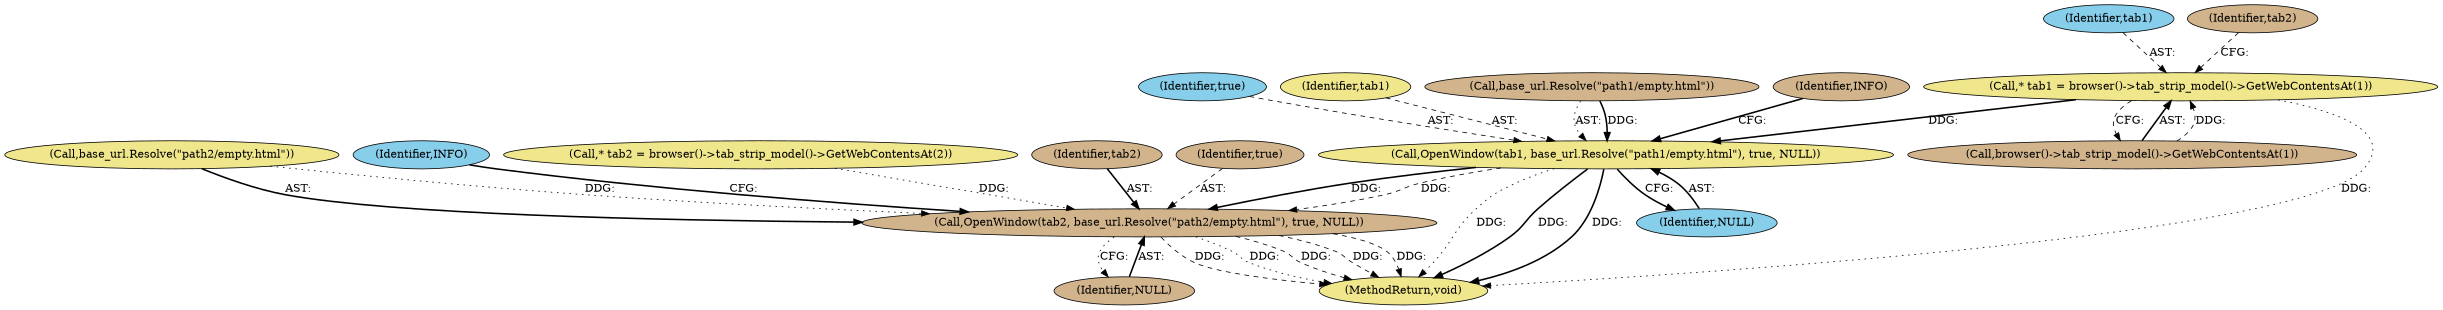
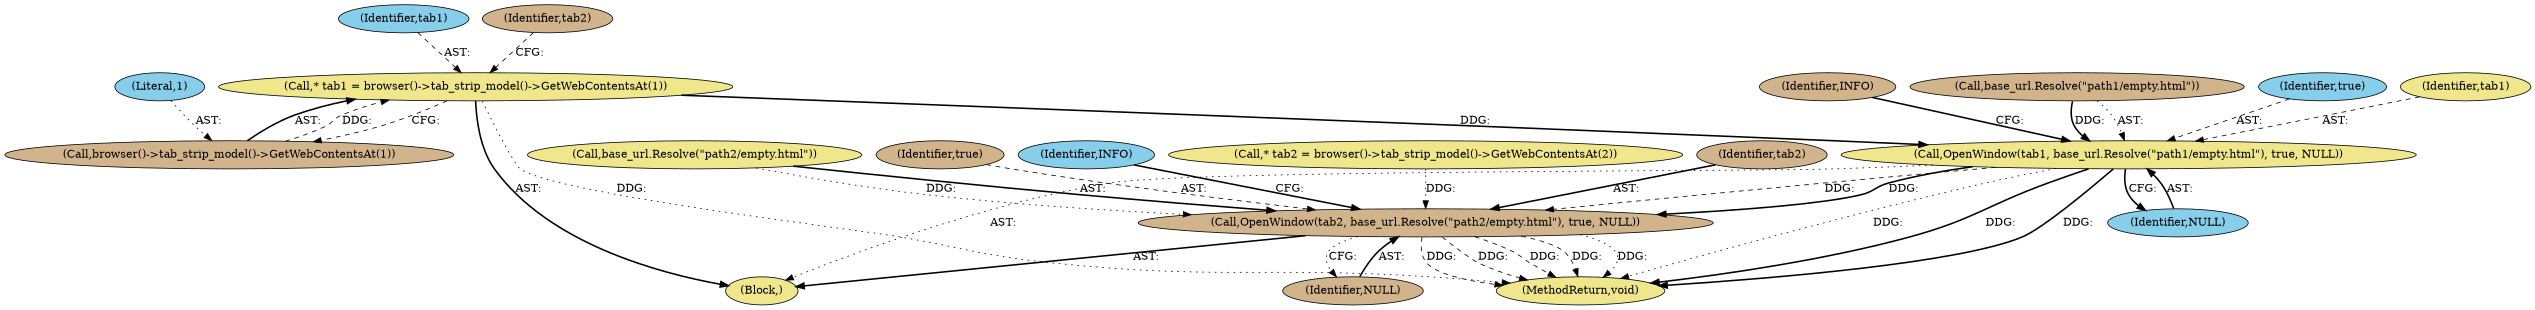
  digraph {
    node [fillcolor=tan style=filled]
    edge [style=bold]
    n1 [fillcolor=khaki label="(Call,* tab1 = browser()->tab_strip_model()->GetWebContentsAt(1))"]
    n2 [label="(Call,browser()->tab_strip_model()->GetWebContentsAt(1))"]
    n3 [fillcolor=khaki label="(Call,OpenWindow(tab1, base_url.Resolve(\"path1/empty.html\"), true, NULL))"]
+   n4 [fillcolor=khaki label="(Block,)"]
    n5 [fillcolor=khaki label="(MethodReturn,void)"]
    n6 [label="(Call,OpenWindow(tab2, base_url.Resolve(\"path2/empty.html\"), true, NULL))"]
    n7 [fillcolor=skyblue label="(Identifier,NULL)"]
+   n8 [fillcolor=skyblue label="(Literal,1)"]
    n9 [label="(Identifier,NULL)"]
    n10 [fillcolor=skyblue label="(Identifier,true)"]
    n11 [fillcolor=khaki label="(Identifier,tab1)"]
    n12 [label="(Call,base_url.Resolve(\"path1/empty.html\"))"]
    n13 [fillcolor=khaki label="(Call,base_url.Resolve(\"path2/empty.html\"))"]
    n14 [fillcolor=skyblue label="(Identifier,tab1)"]
    n15 [label="(Identifier,INFO)"]
    n16 [fillcolor=skyblue label="(Identifier,INFO)"]
    n17 [fillcolor=khaki label="(Call,* tab2 = browser()->tab_strip_model()->GetWebContentsAt(2))"]
    n18 [label="(Identifier,tab2)"]
    n19 [label="(Identifier,true)"]
    n20 [label="(Identifier,tab2)"]
    n1 -> n2 [label="CFG: " style=dashed]
    n1 -> n3 [label="DDG: "]
+   n1 -> n4 [label="AST: "]
    n1 -> n5 [label="DDG: " style=dotted]
    n2 -> n1 [label="AST: "]
    n2 -> n1 [label="DDG: " style=dashed]
+   n3 -> n4 [label="AST: " style=dotted]
    n3 -> n5 [label="DDG: " style=dotted]
    n3 -> n5 [label="DDG: "]
    n3 -> n5 [label="DDG: "]
    n3 -> n6 [label="DDG: "]
    n3 -> n6 [label="DDG: " style=dashed]
    n3 -> n7 [label="CFG: "]
+   n6 -> n4 [label="AST: "]
    n6 -> n5 [label="DDG: " style=dotted]
    n6 -> n5 [label="DDG: " style=dashed]
    n6 -> n5 [label="DDG: " style=dashed]
    n6 -> n5 [label="DDG: " style=dashed]
    n6 -> n5 [label="DDG: " style=dashed]
    n6 -> n9 [label="CFG: " style=dotted]
    n7 -> n3 [label="AST: "]
+   n8 -> n2 [label="AST: " style=dotted]
    n9 -> n6 [label="AST: "]
    n10 -> n3 [label="AST: " style=dashed]
    n11 -> n3 [label="AST: " style=dashed]
    n12 -> n3 [label="AST: " style=dotted]
    n12 -> n3 [label="DDG: "]
    n13 -> n6 [label="AST: "]
    n13 -> n6 [label="DDG: " style=dotted]
    n14 -> n1 [label="AST: " style=dashed]
    n15 -> n3 [label="CFG: "]
    n16 -> n6 [label="CFG: "]
    n17 -> n6 [label="DDG: " style=dotted]
    n18 -> n6 [label="AST: "]
    n19 -> n6 [label="AST: " style=dashed]
    n20 -> n1 [label="CFG: " style=dashed]
  }
